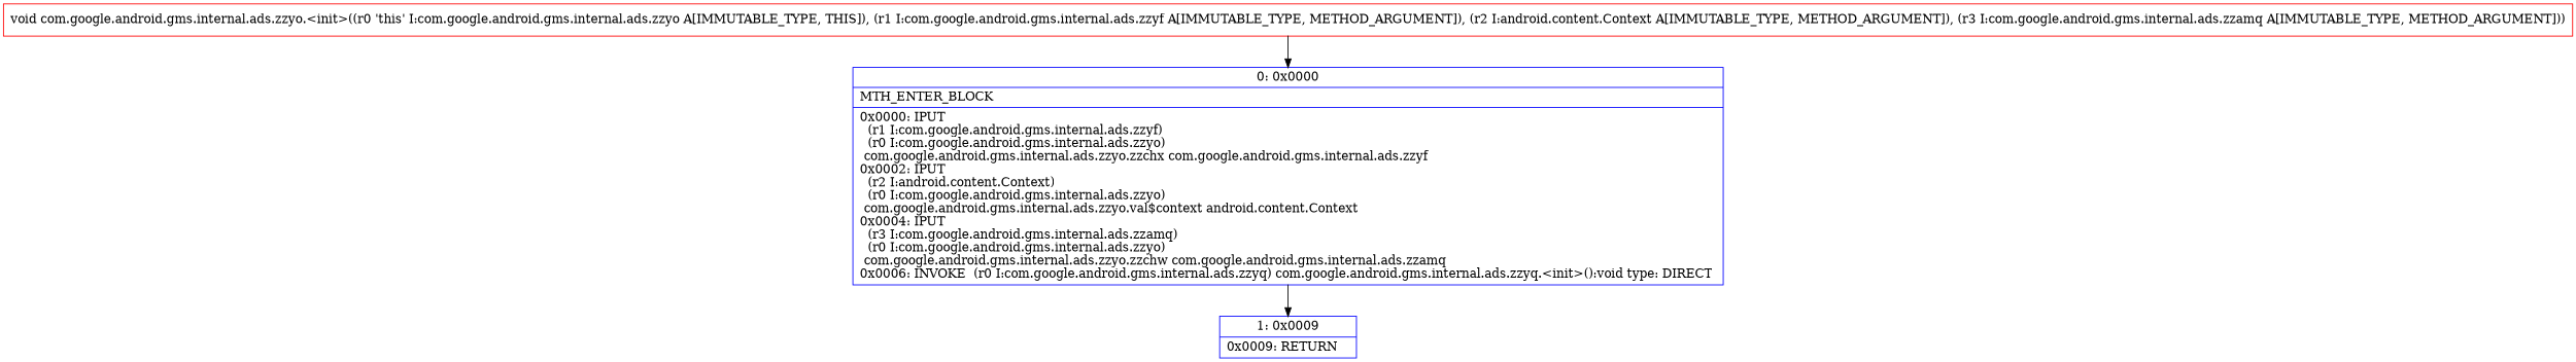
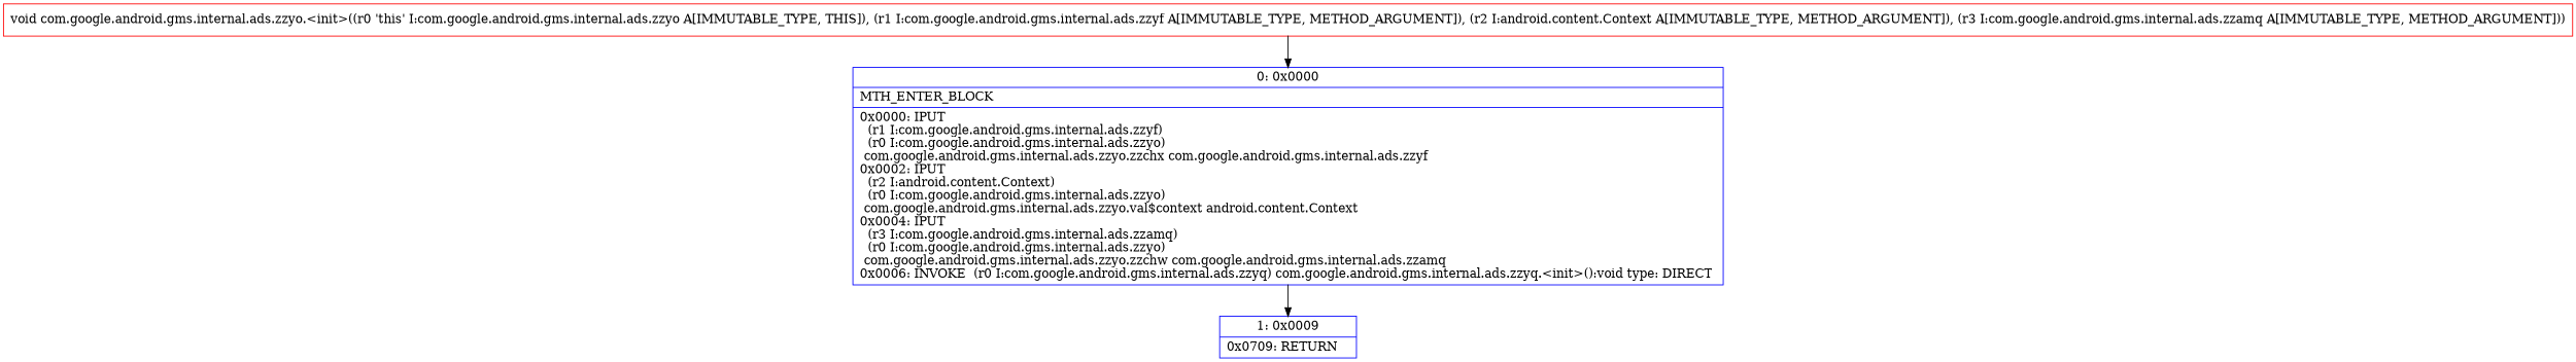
  digraph {
    node [shape=record color=blue]
    n1 [label="{0\:\ 0x0000|MTH_ENTER_BLOCK\l|0x0000: IPUT  \l  (r1 I:com.google.android.gms.internal.ads.zzyf)\l  (r0 I:com.google.android.gms.internal.ads.zzyo)\l com.google.android.gms.internal.ads.zzyo.zzchx com.google.android.gms.internal.ads.zzyf \l0x0002: IPUT  \l  (r2 I:android.content.Context)\l  (r0 I:com.google.android.gms.internal.ads.zzyo)\l com.google.android.gms.internal.ads.zzyo.val$context android.content.Context \l0x0004: IPUT  \l  (r3 I:com.google.android.gms.internal.ads.zzamq)\l  (r0 I:com.google.android.gms.internal.ads.zzyo)\l com.google.android.gms.internal.ads.zzyo.zzchw com.google.android.gms.internal.ads.zzamq \l0x0006: INVOKE  (r0 I:com.google.android.gms.internal.ads.zzyq) com.google.android.gms.internal.ads.zzyq.\<init\>():void type: DIRECT \l}"]
-   n2 [label="{1\:\ 0x0009|0x0009: RETURN   \l}"]
+   n2 [label="{1\:\ 0x0009|0x0709: RETURN   \l}"]
    n3 [label="{void com.google.android.gms.internal.ads.zzyo.\<init\>((r0 'this' I:com.google.android.gms.internal.ads.zzyo A[IMMUTABLE_TYPE, THIS]), (r1 I:com.google.android.gms.internal.ads.zzyf A[IMMUTABLE_TYPE, METHOD_ARGUMENT]), (r2 I:android.content.Context A[IMMUTABLE_TYPE, METHOD_ARGUMENT]), (r3 I:com.google.android.gms.internal.ads.zzamq A[IMMUTABLE_TYPE, METHOD_ARGUMENT])) }" color=red]
    n1 -> n2
    n3 -> n1
  }
